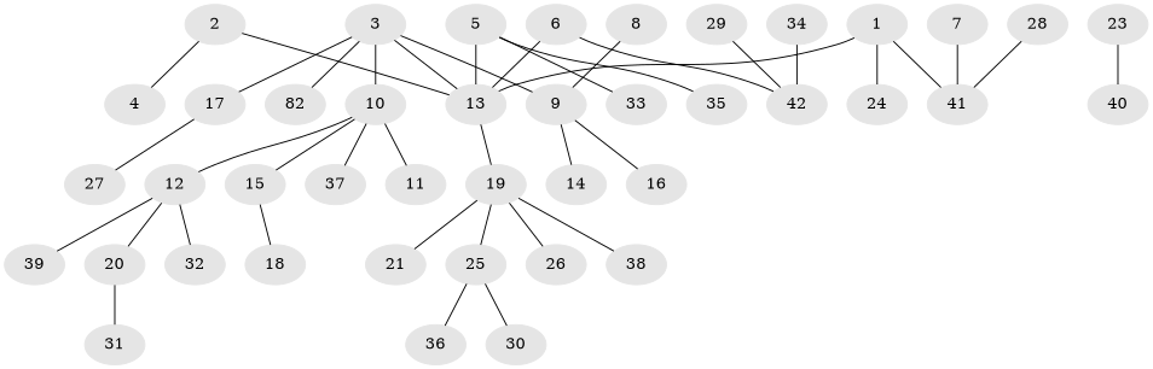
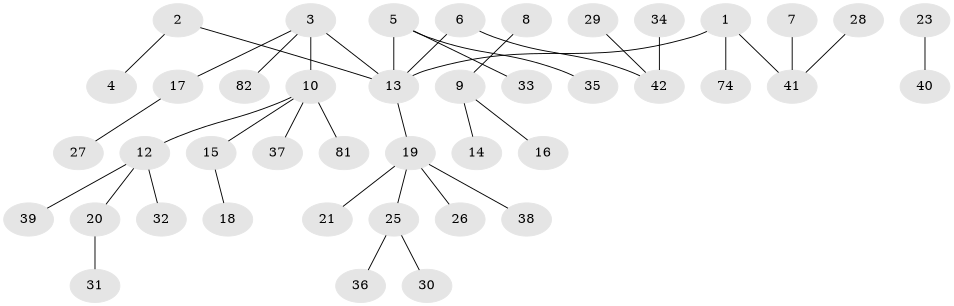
  graph {
    node [color=gray90 style=filled]
    edge [weight=1.0]
    1
    13
-   24
+   24 [label=74]
    41
    19
    2
    4
    3
    9
    10
    17
    n12 [label=82]
    14
    16
-   11
+   11 [label=81]
    12
    15
    37
    27
    5
    33
    35
    6
    42
    7
    8
    20
    32
    39
    18
    31
    21
    25
    26
    38
    23
    40
    30
    36
    28
    29
    34
    1 -- 13
    1 -- 24
    1 -- 41
    13 -- 19
    19 -- 21
    19 -- 25
    19 -- 26
    19 -- 38
    2 -- 13
    2 -- 4
    3 -- 13
-   3 -- 9
    3 -- 10
    3 -- 17
    3 -- n12
    9 -- 14
    9 -- 16
    10 -- 11
    10 -- 12
    10 -- 15
    10 -- 37
    17 -- 27
    12 -- 20
    12 -- 32
    12 -- 39
    15 -- 18
    5 -- 13
    5 -- 33
    5 -- 35
    6 -- 13
    6 -- 42
    7 -- 41
    8 -- 9
    20 -- 31
    25 -- 30
    25 -- 36
    23 -- 40
    28 -- 41
    29 -- 42
    34 -- 42
  }
